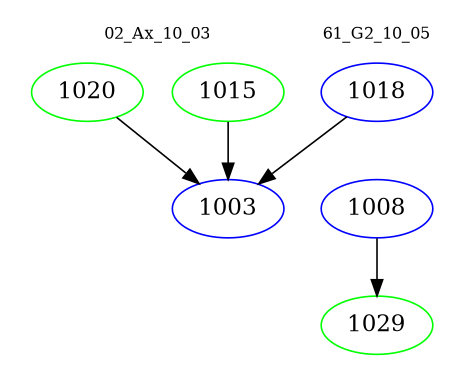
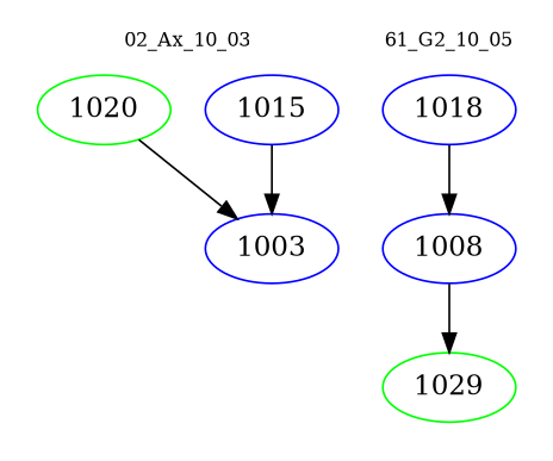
  digraph {
    node [color=blue]
    edge [color=black]
-   n1 [color=green label=1015]
+   n1 [label=1015]
    n2 [label=1003]
    n3 [color=green label=1020]
    n4 [label=1018]
    n5 [label=1008]
    n6 [color=green label=1029]
    subgraph cluster_1 {
      color=white
      fontsize=10
      label="02_Ax_10_03"
      n1
      n2
      n3
    }
    subgraph cluster_2 {
      color=white
      fontsize=10
      label="61_G2_10_05"
      n4
      n5
      n6
    }
    n1 -> n2
    n3 -> n2
-   n4 -> n2
+   n4 -> n5
    n5 -> n6
  }
